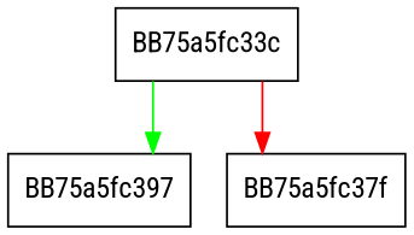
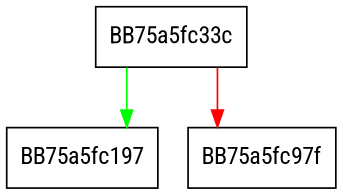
  digraph {
    fontname="Roboto Condensed"
    splines=ortho
    node [fontname="Roboto Condensed" shape=box]
    edge [arrowhead=normal fontname="Roboto Condensed"]
    BB75a5fc33c
-   BB75a5fc397
-   BB75a5fc37f
+   BB75a5fc397 [label=BB75a5fc197]
+   BB75a5fc37f [label=BB75a5fc97f]
    BB75a5fc33c -> BB75a5fc397 [color=green]
    BB75a5fc33c -> BB75a5fc37f [color=red]
  }
